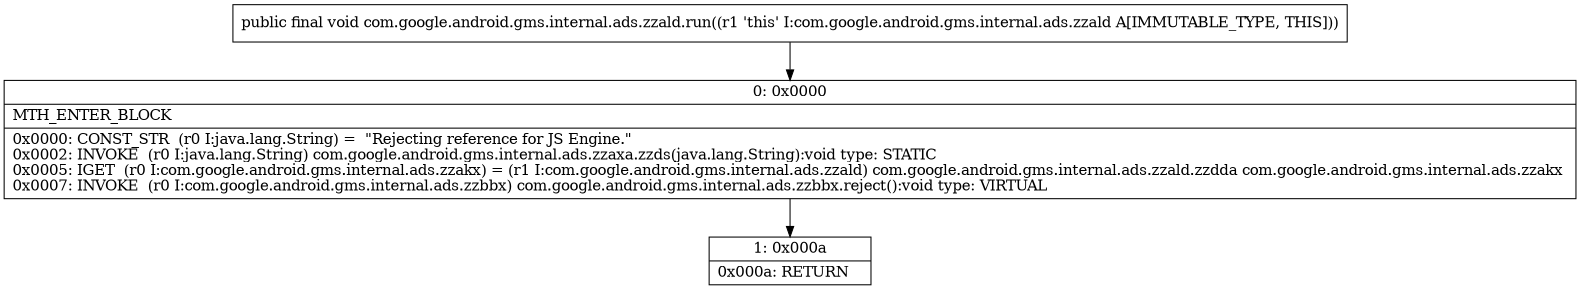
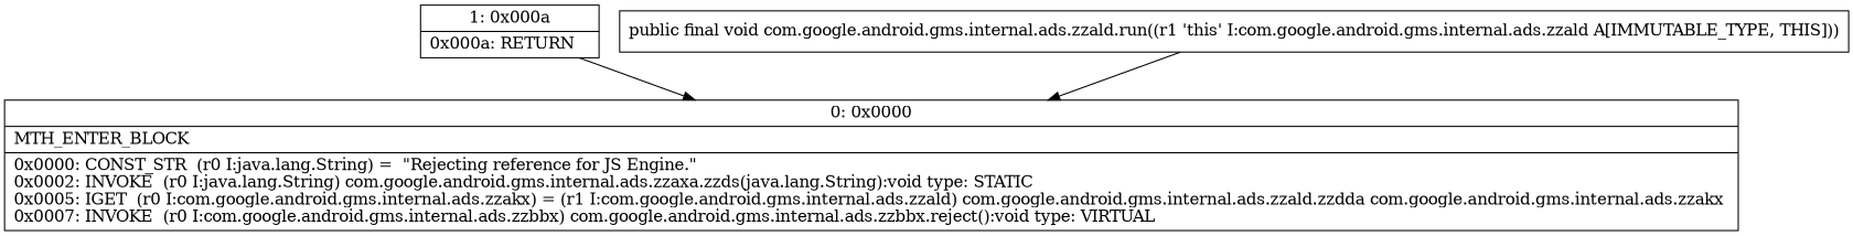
  digraph {
    node [shape=record]
    n1 [label="{0\:\ 0x0000|MTH_ENTER_BLOCK\l|0x0000: CONST_STR  (r0 I:java.lang.String) =  \"Rejecting reference for JS Engine.\" \l0x0002: INVOKE  (r0 I:java.lang.String) com.google.android.gms.internal.ads.zzaxa.zzds(java.lang.String):void type: STATIC \l0x0005: IGET  (r0 I:com.google.android.gms.internal.ads.zzakx) = (r1 I:com.google.android.gms.internal.ads.zzald) com.google.android.gms.internal.ads.zzald.zzdda com.google.android.gms.internal.ads.zzakx \l0x0007: INVOKE  (r0 I:com.google.android.gms.internal.ads.zzbbx) com.google.android.gms.internal.ads.zzbbx.reject():void type: VIRTUAL \l}"]
    n2 [label="{1\:\ 0x000a|0x000a: RETURN   \l}"]
    n3 [label="{public final void com.google.android.gms.internal.ads.zzald.run((r1 'this' I:com.google.android.gms.internal.ads.zzald A[IMMUTABLE_TYPE, THIS])) }"]
-   n1 -> n2
+   n2 -> n1
    n3 -> n1
  }
